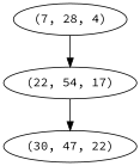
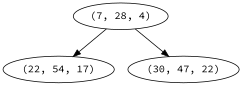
  digraph {
    fontname="Source Code Pro"
    node [fontname="Source Code Pro"]
    edge [fontname="Source Code Pro"]
    n1 [label="(7, 28, 4)"]
    "(22, 54, 17)"
    "(30, 47, 22)"
    n1 -> "(22, 54, 17)"
-   "(22, 54, 17)" -> "(30, 47, 22)"
+   n1 -> "(30, 47, 22)"
  }
